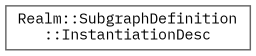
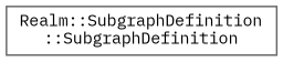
  digraph {
    rankdir=TB
    fontname="IBM Plex Mono"
-   n1 [color=grey40 fillcolor=white fontname="IBM Plex Mono" fontsize=10 height=0.2 label="Realm::SubgraphDefinition\l::InstantiationDesc" shape=box style=filled width=0.4]
+   n1 [color=grey40 fillcolor=white fontname="IBM Plex Mono" fontsize=10 height=0.2 label="Realm::SubgraphDefinition\l::SubgraphDefinition" shape=box style=filled width=0.4]
  }
